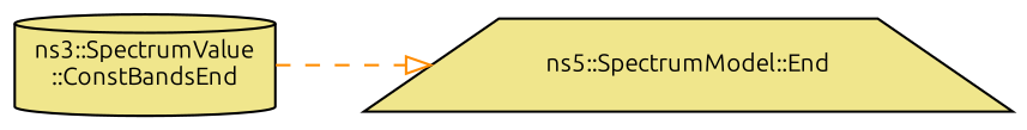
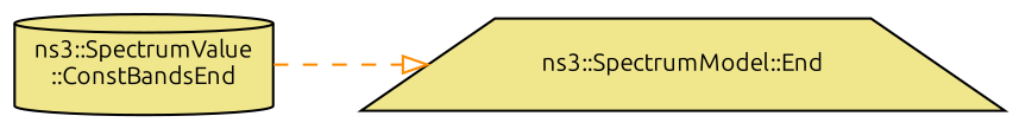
  digraph {
    rankdir=LR
    fontname=Ubuntu
    node [color=black fillcolor=khaki fontname=Ubuntu fontsize=10 style=filled]
    n1 [fontcolor=black height=0.2 label="ns3::SpectrumValue\l::ConstBandsEnd" shape=cylinder width=0.4]
-   n2 [height=0.2 label="ns5::SpectrumModel::End" shape=trapezium width=0.4]
+   n2 [height=0.2 label="ns3::SpectrumModel::End" shape=trapezium width=0.4]
    n1 -> n2 [color=darkorange fontname=Ubuntu fontsize=10 labelfontname=Helvetica labelfontsize=10 style=dashed arrowhead=onormal]
  }
